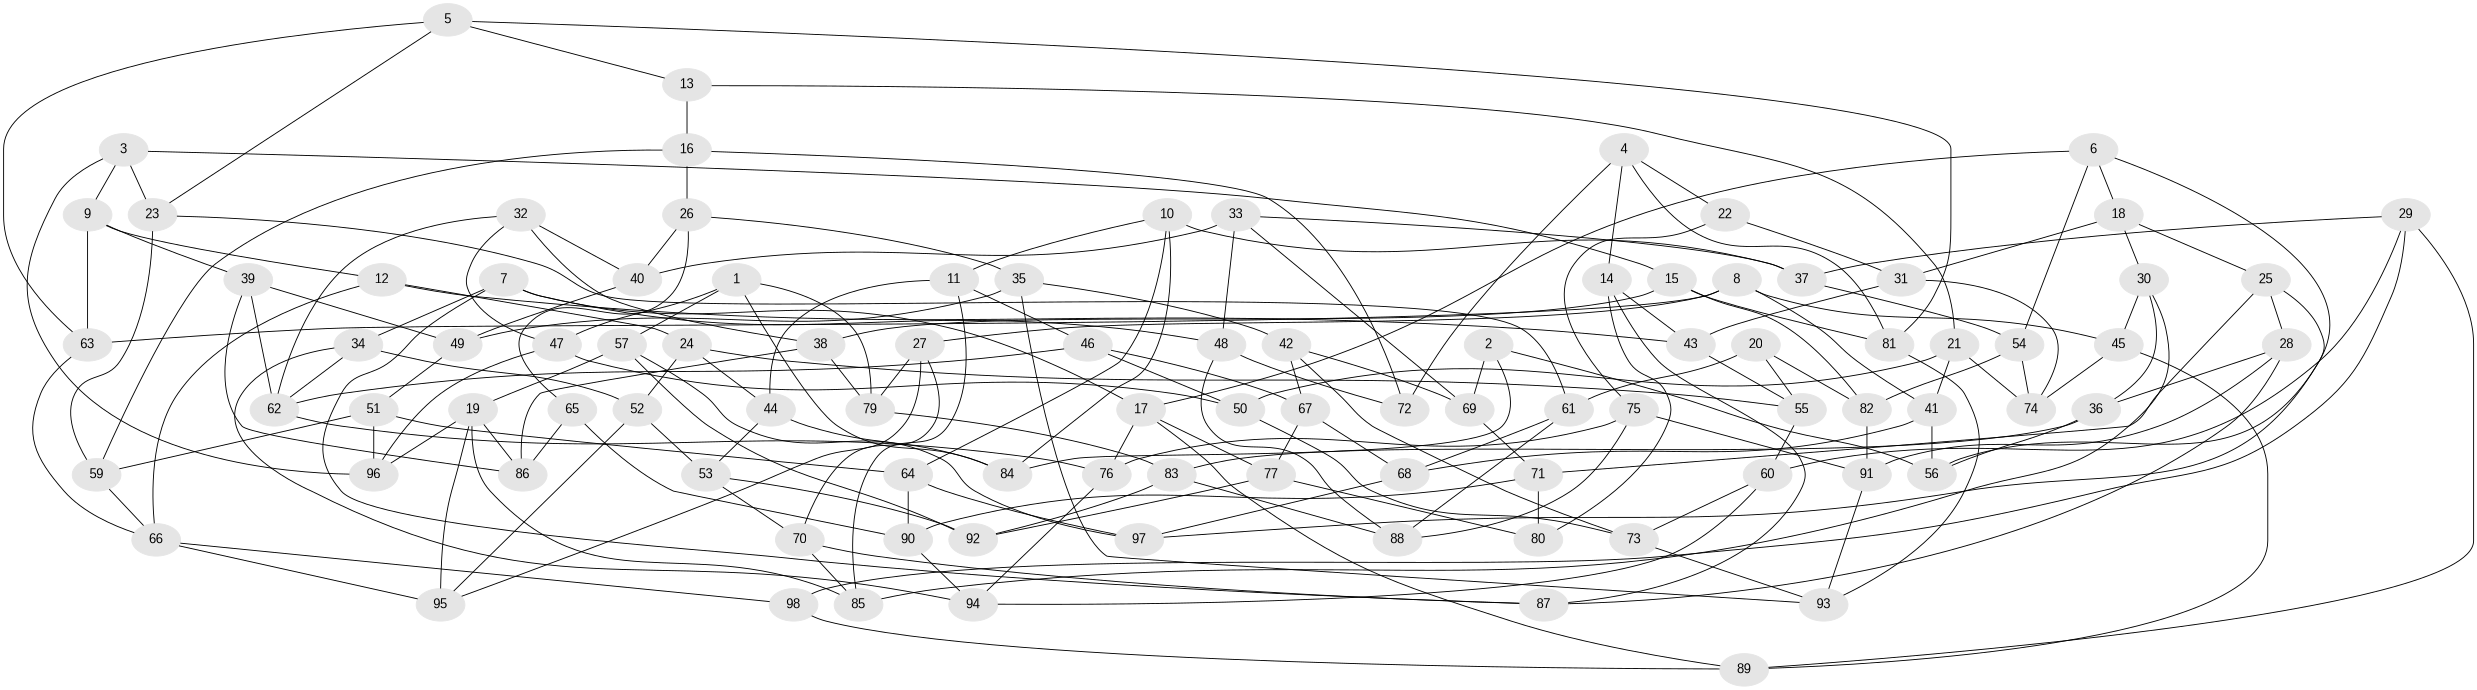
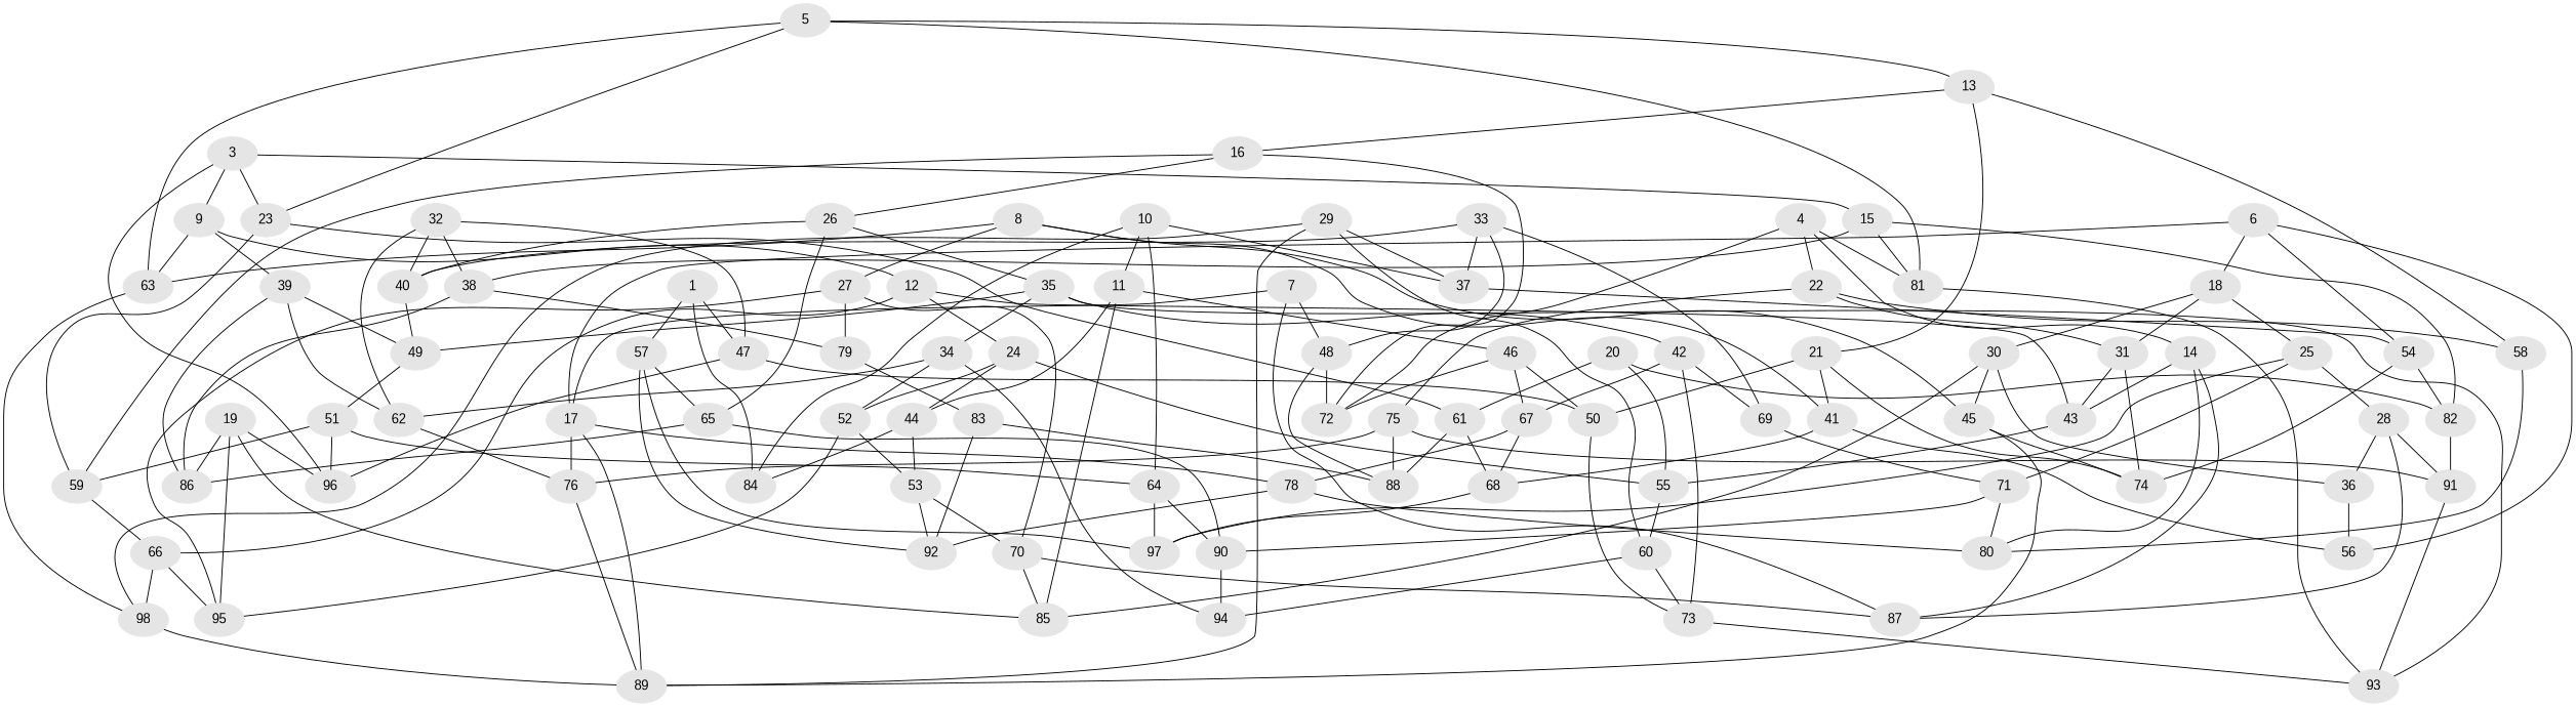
  graph {
    fontname="Liberation Sans"
    node [color=gray90 fontname="Liberation Sans" style=filled]
    edge [fontname="Liberation Sans"]
    1
    47
    57
    79
    84
    96
    50
    97
    65
    92
    83
-   2
    56
    69
    20
    82
    55
    61
    71
    3
    9
    15
    23
    63
    12
    39
    81
    38
    59
    4
    14
    22
    72
    87
    43
    80
+   58
    31
    75
    93
    5
    13
    16
    21
    n45 [label=98]
    6
    17
    18
    54
    76
-   77
+   77 [label=78]
    89
    25
    30
    74
    7
    34
    48
    52
    62
    94
    88
    8
    27
    41
    45
    95
    70
    68
    24
    66
    86
    49
    10
    11
    37
    64
    44
    46
    85
    90
    53
    67
    26
    91
    35
    40
    28
    36
    19
    60
    73
    42
    29
    32
    33
    51
    1 -- 47
    1 -- 57
-   1 -- 79
    1 -- 84
    47 -- 96
    47 -- 50
    57 -- 97
-   57 -- 19
+   57 -- 65
    57 -- 92
    79 -- 83
    50 -- 73
    65 -- 86
    65 -- 90
    83 -- 92
    83 -- 88
-   2 -- 84
-   2 -- 56
-   2 -- 69
    69 -- 71
    20 -- 82
    20 -- 55
    20 -- 61
    82 -- 91
    55 -- 60
    61 -- 88
    61 -- 68
    71 -- 80
    71 -- 90
    3 -- 96
    3 -- 9
    3 -- 15
    3 -- 23
    9 -- 63
    9 -- 12
    9 -- 39
    15 -- 82
    15 -- 81
    15 -- 38
    23 -- 61
    23 -- 59
-   63 -- 66
+   63 -- n45
    12 -- 43
    12 -- 24
    12 -- 66
    39 -- 62
    39 -- 86
    39 -- 49
    81 -- 93
    38 -- 79
    38 -- 86
    59 -- 66
    4 -- 81
    4 -- 14
    4 -- 22
    4 -- 72
    14 -- 87
    14 -- 43
    14 -- 80
+   22 -- 58
    22 -- 31
    22 -- 75
    43 -- 55
+   58 -- 80
    31 -- 43
    31 -- 74
    75 -- 76
    75 -- 88
    75 -- 91
    5 -- 23
    5 -- 63
    5 -- 81
    5 -- 13
+   13 -- 58
    13 -- 16
    13 -- 21
    16 -- 59
    16 -- 72
    16 -- 26
    21 -- 50
    21 -- 74
    21 -- 41
    n45 -- 89
    6 -- 56
    6 -- 17
    6 -- 18
    6 -- 54
    17 -- 76
    17 -- 77
    17 -- 89
    18 -- 31
    18 -- 25
    18 -- 30
    54 -- 82
    54 -- 74
-   76 -- 94
+   76 -- 89
    77 -- 92
    77 -- 80
    25 -- 97
    25 -- 71
    25 -- 28
    30 -- 45
    30 -- 85
    30 -- 36
    7 -- 87
    7 -- 17
-   7 -- 34
+   35 -- 34
    7 -- 48
    34 -- 52
    34 -- 62
    34 -- 94
    48 -- 72
    48 -- 88
    52 -- 95
    52 -- 53
    62 -- 76
    8 -- 63
    8 -- 27
    8 -- 41
    8 -- 45
    27 -- 79
    27 -- 95
    27 -- 70
    41 -- 56
    41 -- 68
    45 -- 89
    45 -- 74
    70 -- 87
    70 -- 85
    68 -- 97
    24 -- 55
    24 -- 52
    24 -- 44
    66 -- n45
    66 -- 95
    49 -- 51
    10 -- 84
    10 -- 11
    10 -- 37
    10 -- 64
    11 -- 44
    11 -- 46
    11 -- 85
    37 -- 54
    64 -- 97
    64 -- 90
    44 -- 84
    44 -- 53
    46 -- 50
-   46 -- 62
+   46 -- 72
    46 -- 67
    90 -- 94
    53 -- 92
    53 -- 70
    67 -- 77
    67 -- 68
    26 -- 65
    26 -- 35
    26 -- 40
    91 -- 93
    35 -- 93
    35 -- 49
    35 -- 42
    40 -- 49
    28 -- 87
    28 -- 91
    28 -- 36
-   36 -- 83
    36 -- 56
    19 -- 96
    19 -- 95
    19 -- 86
    19 -- 85
    60 -- 94
    60 -- 73
    73 -- 93
    42 -- 69
    42 -- 67
    42 -- 73
    29 -- n45
    29 -- 89
    29 -- 37
    29 -- 60
    32 -- 47
    32 -- 38
    32 -- 62
    32 -- 40
    33 -- 69
    33 -- 48
    33 -- 37
    33 -- 40
    51 -- 96
    51 -- 59
    51 -- 64
  }
